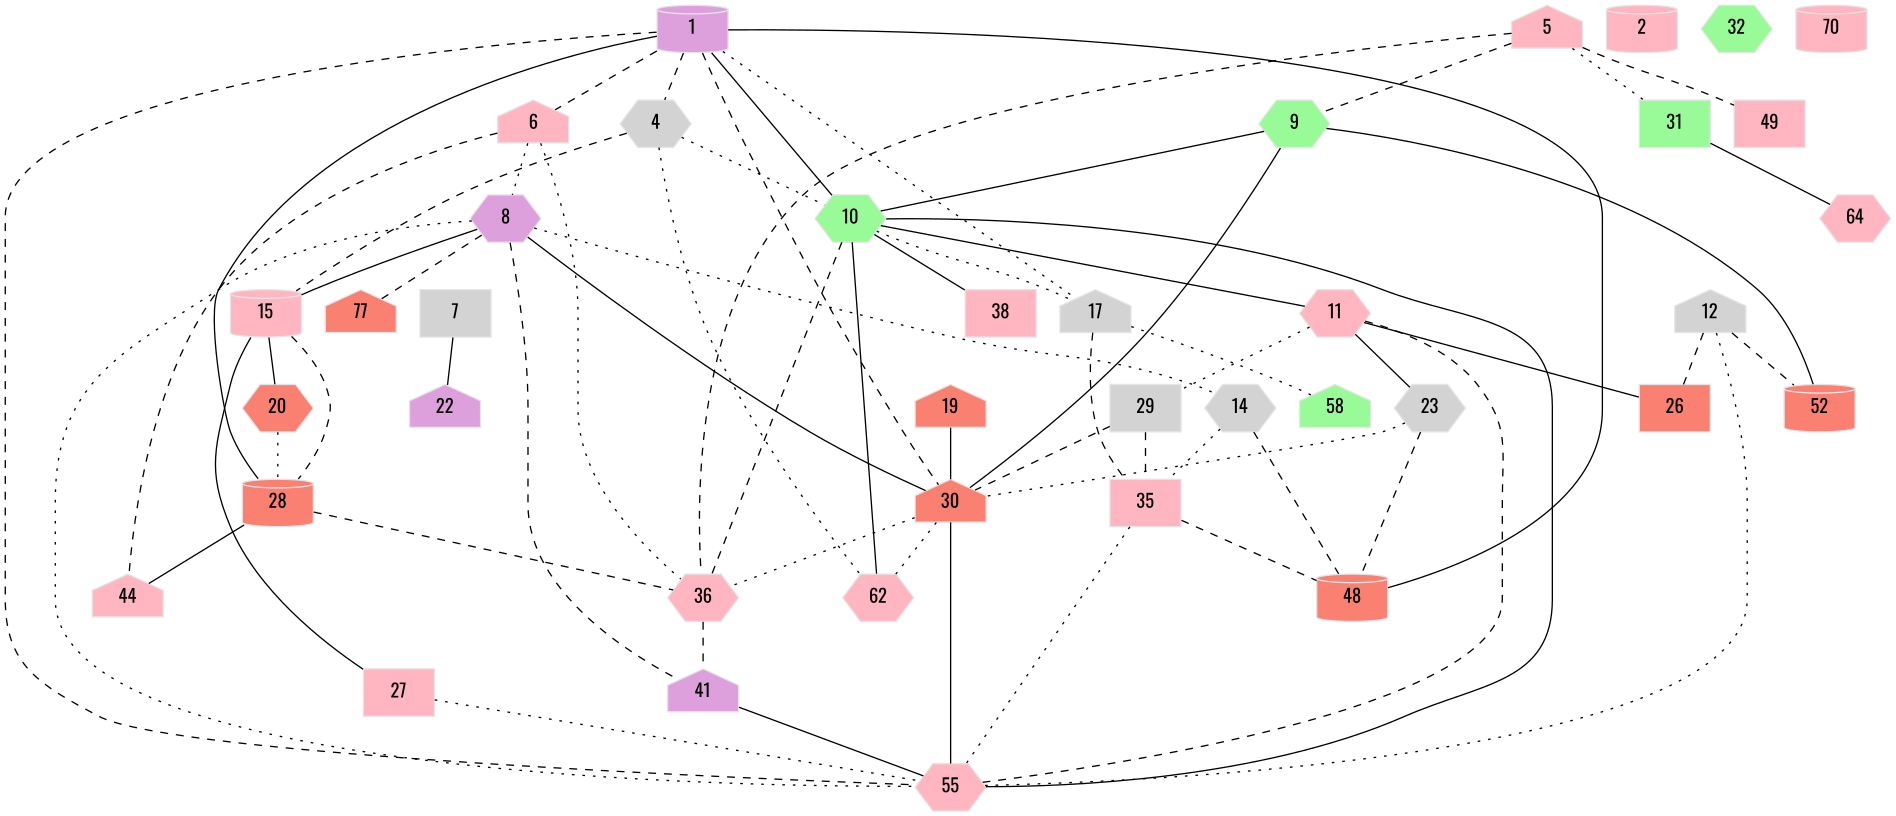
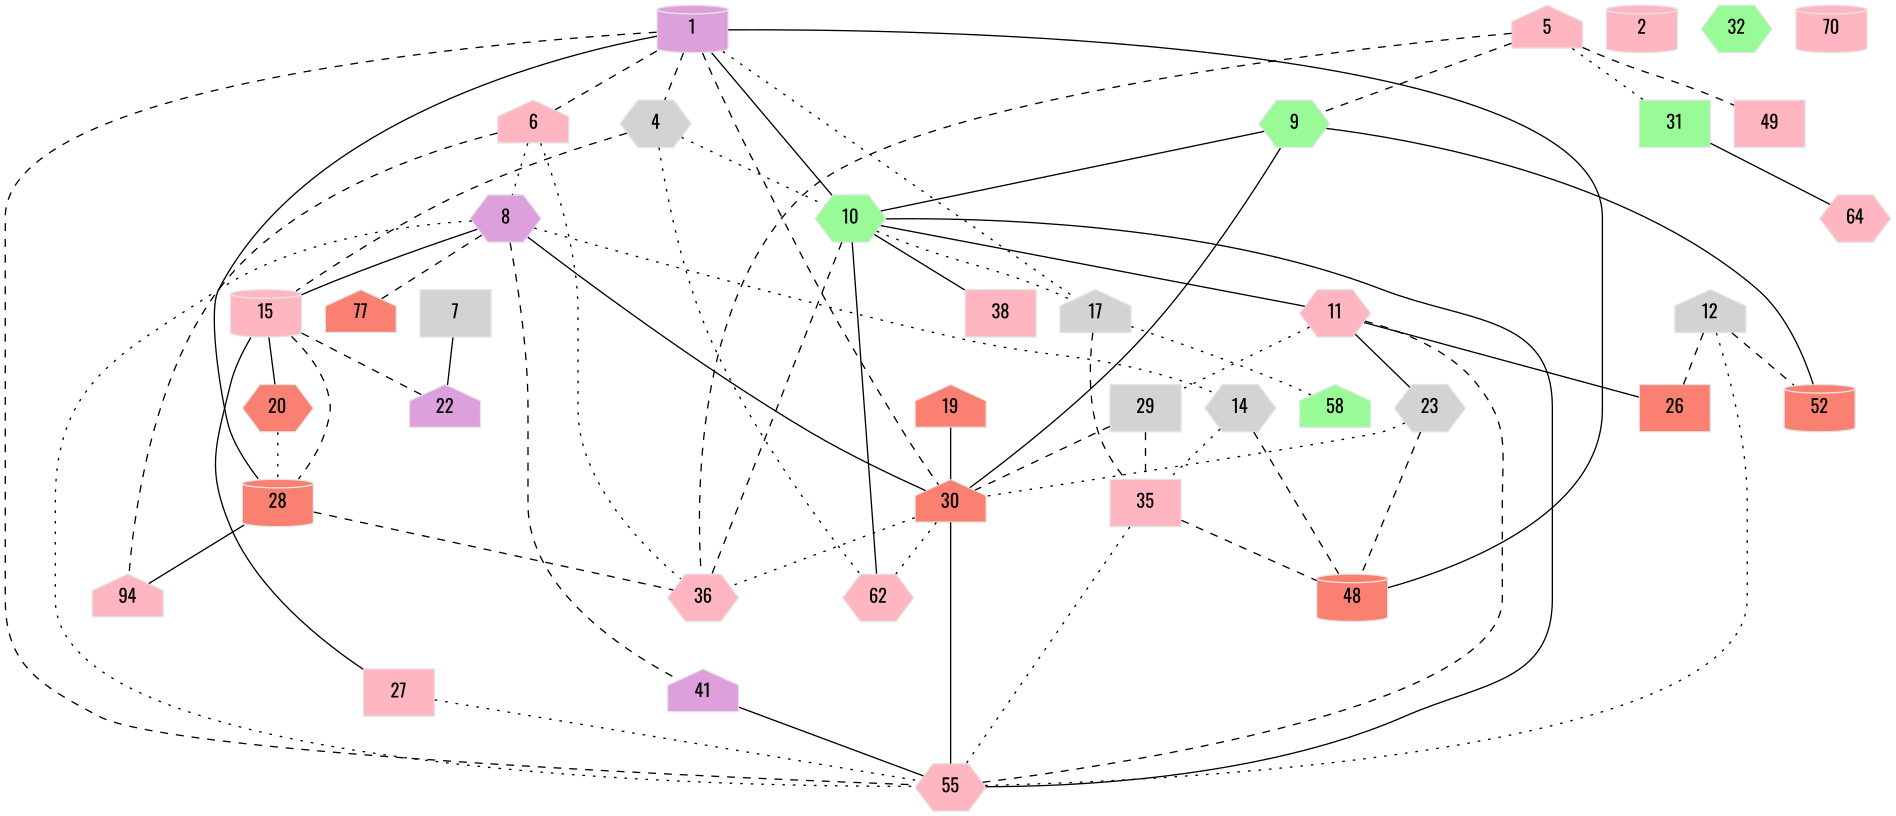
  graph {
    fontname=Oswald
    node [color=gray90 fillcolor=lightpink fontname=Oswald shape=hexagon style=filled]
    edge [fontname=Oswald style=dashed]
    1 [fillcolor=plum shape=cylinder super="+3"]
    4 [fillcolor=lightgrey super="+25+18+59"]
    6 [shape=house super="+60+24"]
    10 [fillcolor=palegreen super="+75+22+39"]
    17 [fillcolor=lightgrey shape=house]
    28 [fillcolor=salmon shape=cylinder super="+53"]
    30 [fillcolor=salmon shape=house super="+67+51+61+56"]
    48 [fillcolor=salmon shape=cylinder]
    55
    15 [shape=cylinder super="+50+45"]
    62
    36 [super="+40"]
    8 [fillcolor=plum super="+37"]
-   44 [shape=house super="+54"]
+   44 [shape=house super="+54" label=94]
    11 [super="+13"]
    38 [shape=box super="+76"]
    35 [shape=box super="+71"]
    58 [fillcolor=palegreen shape=house]
    2 [shape=cylinder]
    n20 [fillcolor=plum label=22 shape=house]
    20 [fillcolor=salmon super="+66"]
    27 [shape=box]
    5 [shape=house super="+34"]
    9 [fillcolor=palegreen]
    31 [fillcolor=palegreen shape=box super="+63"]
    49 [shape=box]
    52 [fillcolor=salmon shape=cylinder]
    64
    41 [fillcolor=plum shape=house]
    14 [fillcolor=lightgrey super="+57"]
    77 [fillcolor=salmon shape=house]
    7 [fillcolor=lightgrey shape=box]
    23 [fillcolor=lightgrey super="+74"]
    26 [fillcolor=salmon shape=box]
    29 [fillcolor=lightgrey shape=box super="+47"]
    19 [fillcolor=salmon shape=house super="+21"]
    12 [fillcolor=lightgrey shape=house super="+46"]
    32 [fillcolor=palegreen]
    70 [shape=cylinder]
    1 -- 4
    1 -- 6
    1 -- 10 [style=solid]
    1 -- 17 [style=dotted]
    1 -- 28 [style=solid]
    1 -- 30
    1 -- 48 [style=solid]
    1 -- 55
    4 -- 10 [style=dotted weight=2]
    4 -- 15
    4 -- 62 [style=dotted]
    6 -- 36 [style=dotted]
    6 -- 8 [style=dotted]
    6 -- 44
    10 -- 17 [style=dotted]
    10 -- 55 [style=solid]
    10 -- 62 [style=solid]
    10 -- 36 [weight=2]
    10 -- 11 [style=solid weight=2]
    10 -- 38 [style=solid]
    17 -- 35
    17 -- 58 [style=dotted]
    28 -- 36
    28 -- 44 [style=solid]
    30 -- 55 [style=solid]
    30 -- 62 [style=dotted]
    30 -- 36 [style=dotted]
    15 -- 28
+   15 -- n20
    15 -- 20 [style=solid]
    15 -- 27 [style=solid]
-   36 -- 41
    8 -- 30 [style=solid]
    8 -- 55 [style=dotted]
    8 -- 15 [style=solid]
    8 -- 41
    8 -- 14 [style=dotted]
    8 -- 77
    11 -- 55
    11 -- 23 [style=solid]
    11 -- 26 [style=solid]
    11 -- 29 [style=dotted]
    35 -- 48
    35 -- 55 [style=dotted]
    20 -- 28 [style=dotted]
    27 -- 55 [style=dotted]
    5 -- 36
    5 -- 9
    5 -- 31 [style=dotted]
    5 -- 49
    9 -- 10 [style=solid]
    9 -- 30 [style=solid]
    9 -- 52 [style=solid]
    31 -- 64 [style=solid]
    41 -- 55 [style=solid]
    14 -- 48
    14 -- 35 [style=dotted]
    7 -- n20 [style=solid]
    23 -- 30 [style=dotted]
    23 -- 48
    29 -- 30
    29 -- 35
    19 -- 30 [style=solid]
    12 -- 55 [style=dotted]
    12 -- 52
    12 -- 26
  }
